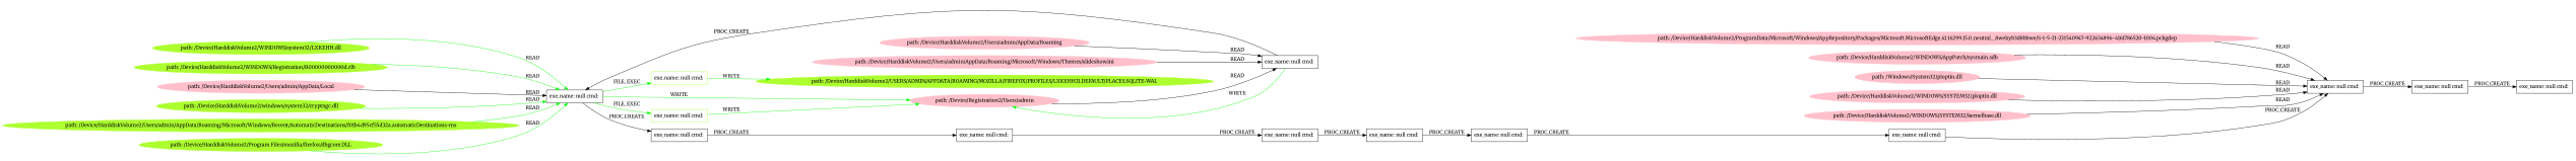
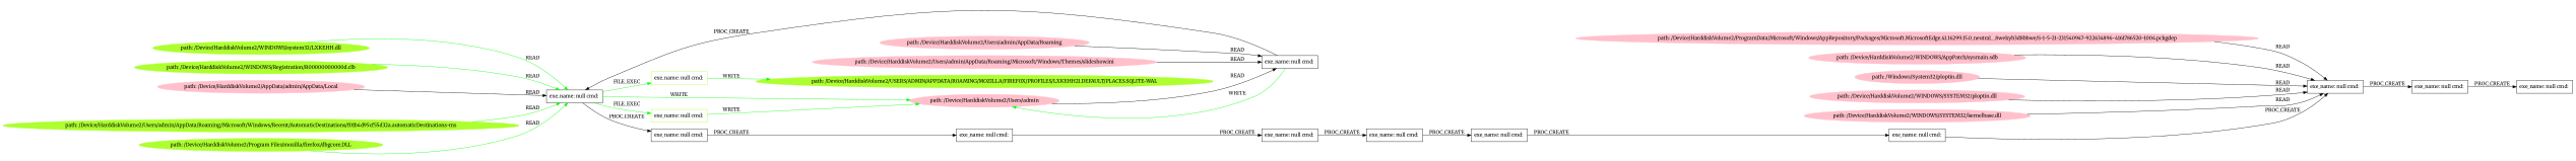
  digraph {
    fontname=Merriweather
    rankdir=LR
    node [color=black fontname=Merriweather shape=oval style=filled]
    edge [color=black fontname=Merriweather]
    n1 [label="exe_name: null cmd: " shape=box style=solid]
    n2 [color=greenyellow label="exe_name: null cmd: " shape=box style=solid]
    n3 [color=greenyellow label="exe_name: null cmd: " shape=box style=solid]
-   n4 [color=pink label="path: /Device/Registration2/Users/admin"]
+   n4 [color=pink label="path: /Device/HarddiskVolume2/Users/admin"]
    n5 [label="exe_name: null cmd: " shape=box style=solid]
    n6 [color=greenyellow label="path: /Device/HarddiskVolume2/USERS/ADMIN/APPDATA/ROAMING/MOZILLA/FIREFOX/PROFILES/LXKEHH21.DEFAULT/PLACES.SQLITE-WAL"]
    n7 [label="exe_name: null cmd: " shape=box style=solid]
    n8 [label="exe_name: null cmd: " shape=box style=solid]
    n9 [color=pink label="path: /Device/HarddiskVolume2/Users/admin/AppData/Roaming"]
    n10 [color=pink label="path: /Device/HarddiskVolume2/Users/admin/AppData/Roaming/Microsoft/Windows/Themes/slideshow.ini"]
    n11 [color=greenyellow label="path: /Device/HarddiskVolume2/WINDOWS/system32/LXKEHH.dll"]
    n12 [color=greenyellow label="path: /Device/HarddiskVolume2/WINDOWS/Registration/R00000000000d.clb"]
-   n13 [color=pink label="path: /Device/HarddiskVolume2/Users/admin/AppData/Local"]
+   n13 [color=pink label="path: /Device/HarddiskVolume2/AppData/admin/AppData/Local"]
    n14 [label="exe_name: null cmd: " shape=box style=solid]
    n15 [label="exe_name: null cmd: " shape=box style=solid]
    n16 [label="exe_name: null cmd: " shape=box style=solid]
    n17 [label="exe_name: null cmd: " shape=box style=solid]
    n18 [label="exe_name: null cmd: " shape=box style=solid]
    n19 [label="exe_name: null cmd: " shape=box style=solid]
    n20 [label="exe_name: null cmd: " shape=box style=solid]
    n21 [color=pink label="path: /Device/HarddiskVolume2/ProgramData/Microsoft/Windows/AppRepository/Packages/Microsoft.MicrosoftEdge_41.16299.15.0_neutral__8wekyb3d8bbwe/S-1-5-21-231540947-922634896-4161786520-1004.pckgdep"]
    n22 [color=pink label="path: /Device/HarddiskVolume2/WINDOWS/AppPatch/sysmain.sdb"]
    n23 [color=pink label="path: /Windows/System32/ploptin.dll"]
    n24 [color=pink label="path: /Device/HarddiskVolume2/WINDOWS/SYSTEM32/ploptin.dll"]
    n25 [color=pink label="path: /Device/HarddiskVolume2/WINDOWS/SYSTEM32/kernelbase.dll"]
-   n26 [color=greenyellow label="path: /Device/HarddiskVolume2/windows/system32/cryptngc.dll"]
    n27 [color=greenyellow label="path: /Device/HarddiskVolume2/Users/admin/AppData/Roaming/Microsoft/Windows/Recent/AutomaticDestinations/f01b4d95cf55d32a.automaticDestinations-ms"]
    n28 [color=greenyellow label="path: /Device/HarddiskVolume2/Program Files/mozilla/firefox/dbgcore.DLL"]
    n1 -> n2 [color=green label=FILE_EXEC]
    n1 -> n3 [color=green label=FILE_EXEC]
    n1 -> n4 [color=green label=WRITE]
    n1 -> n5 [label=PROC_CREATE]
    n2 -> n4 [color=green label=WRITE]
    n3 -> n6 [color=green label=WRITE]
    n4 -> n7 [label=READ]
    n5 -> n8 [label=PROC_CREATE]
    n7 -> n1 [label=PROC_CREATE]
    n7 -> n4 [color=green label=WRITE]
    n8 -> n14 [label=PROC_CREATE]
    n9 -> n7 [label=READ]
    n10 -> n7 [label=READ]
    n11 -> n1 [color=green label=READ]
    n12 -> n1 [color=green label=READ]
    n13 -> n1 [label=READ]
    n14 -> n15 [label=PROC_CREATE]
    n15 -> n16 [label=PROC_CREATE]
    n16 -> n17 [label=PROC_CREATE]
    n17 -> n18 [label=PROC_CREATE]
    n18 -> n19 [label=PROC_CREATE]
    n19 -> n20 [label=PROC_CREATE]
    n21 -> n18 [label=READ]
    n22 -> n18 [label=READ]
    n23 -> n18 [label=READ]
    n24 -> n18 [label=READ]
    n25 -> n18 [label=READ]
-   n26 -> n1 [color=green label=READ]
    n27 -> n1 [color=green label=READ]
    n28 -> n1 [color=green label=READ]
  }
